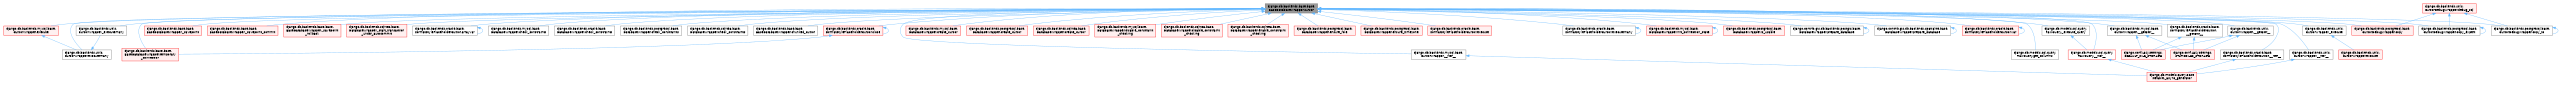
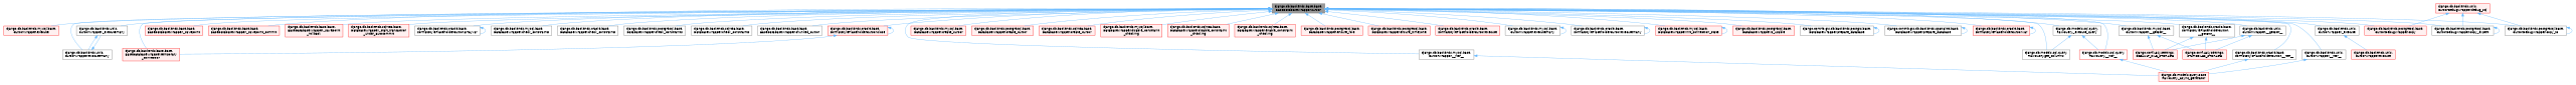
  digraph {
    rankdir=TB
    node [color=red fillcolor="#FFF0F0" fontname=Helvetica fontsize=10 shape=box style=filled]
    edge [color=steelblue1 dir=back fontname=Helvetica fontsize=10 labelfontname=Helvetica labelfontsize=10 style=solid]
    n1 [color=gray40 fillcolor=grey60 fontcolor=black height=0.2 label="django.db.backends.base.base.\lBaseDatabaseWrapper.cursor" width=0.4]
    n2 [color=grey40 fillcolor=white height=0.2 label="django.db.backends.mysql.base.\lCursorWrapper.__getattr__" width=0.4]
    n3 [color=grey40 fillcolor=white height=0.2 label="django.db.backends.oracle.base.\lFormatStylePlaceholderCursor.\l__getattr__" width=0.4]
    n4 [color=grey40 fillcolor=white height=0.2 label="django.db.backends.utils.\lCursorWrapper.__getattr__" width=0.4]
    n5 [color=grey40 fillcolor=white height=0.2 label="django.db.backends.mysql.base.\lCursorWrapper.__iter__" width=0.4]
    n6 [color=grey40 fillcolor=white height=0.2 label="django.db.backends.oracle.base.\lFormatStylePlaceholderCursor.__iter__" width=0.4]
    n7 [color=grey40 fillcolor=white height=0.2 label="django.db.backends.utils.\lCursorWrapper.__iter__" width=0.4]
    n8 [fillcolor=white height=0.2 label="django.db.models.sql.query.\lRawQuery.__iter__" width=0.4]
    n9 [color=grey40 fillcolor=white height=0.2 label="django.db.backends.utils.\lCursorWrapper._execute" width=0.4]
    n10 [color=grey40 fillcolor=white height=0.2 label="django.db.models.sql.query.\lRawQuery._execute_query" width=0.4]
    n11 [color=grey40 fillcolor=white height=0.2 label="django.db.models.sql.query.\lRawQuery.get_columns" width=0.4]
    n12 [color=grey40 fillcolor=white height=0.2 label="django.db.backends.utils.\lCursorWrapper._executemany" width=0.4]
    n13 [height=0.2 label="django.db.backends.base.base.\lBaseDatabaseWrapper._savepoint" width=0.4]
    n14 [height=0.2 label="django.db.backends.base.base.\lBaseDatabaseWrapper._savepoint_commit" width=0.4]
    n15 [height=0.2 label="django.db.backends.base.base.\lBaseDatabaseWrapper._savepoint\l_rollback" width=0.4]
    n16 [height=0.2 label="django.db.backends.sqlite3.base.\lDatabaseWrapper._start_transaction\l_under_autocommit" width=0.4]
    n17 [color=grey40 fillcolor=white height=0.2 label="django.db.backends.oracle.base.\lFormatStylePlaceholderCursor.arrayvar" width=0.4]
    n18 [color=grey40 fillcolor=white height=0.2 label="django.db.backends.mysql.base.\lDatabaseWrapper.check_constraints" width=0.4]
    n19 [color=grey40 fillcolor=white height=0.2 label="django.db.backends.oracle.base.\lDatabaseWrapper.check_constraints" width=0.4]
    n20 [color=grey40 fillcolor=white height=0.2 label="django.db.backends.postgresql.base.\lDatabaseWrapper.check_constraints" width=0.4]
    n21 [color=grey40 fillcolor=white height=0.2 label="django.db.backends.sqlite3.base.\lDatabaseWrapper.check_constraints" width=0.4]
    n22 [color=grey40 fillcolor=white height=0.2 label="django.db.backends.base.base.\lBaseDatabaseWrapper.chunked_cursor" width=0.4]
    n23 [height=0.2 label="django.db.backends.oracle.base.\lFormatStylePlaceholderCursor.close" width=0.4]
    n24 [height=0.2 label="django.db.backends.base.base.\lBaseDatabaseWrapper.temporary\l_connection" width=0.4]
    n25 [height=0.2 label="django.db.backends.postgresql.base.\lCursorDebugWrapper.copy" width=0.4]
    n26 [color=grey40 fillcolor=white height=0.2 label="django.db.backends.postgresql.base.\lCursorDebugWrapper.copy_expert" width=0.4]
    n27 [color=grey40 fillcolor=white height=0.2 label="django.db.backends.postgresql.base.\lCursorDebugWrapper.copy_to" width=0.4]
    n28 [height=0.2 label="django.db.backends.mysql.base.\lDatabaseWrapper.create_cursor" width=0.4]
    n29 [height=0.2 label="django.db.backends.postgresql.base.\lDatabaseWrapper.create_cursor" width=0.4]
    n30 [height=0.2 label="django.db.backends.sqlite3.base.\lDatabaseWrapper.create_cursor" width=0.4]
    n31 [height=0.2 label="django.db.backends.mysql.base.\lDatabaseWrapper.disable_constraint\l_checking" width=0.4]
    n32 [height=0.2 label="django.db.backends.sqlite3.base.\lDatabaseWrapper.disable_constraint\l_checking" width=0.4]
    n33 [height=0.2 label="django.db.backends.sqlite3.base.\lDatabaseWrapper.enable_constraint\l_checking" width=0.4]
    n34 [height=0.2 label="django.db.backends.postgresql.base.\lDatabaseWrapper.ensure_role" width=0.4]
    n35 [height=0.2 label="django.db.backends.postgresql.base.\lDatabaseWrapper.ensure_timezone" width=0.4]
    n36 [height=0.2 label="django.db.backends.mysql.base.\lCursorWrapper.execute" width=0.4]
    n37 [height=0.2 label="django.db.backends.oracle.base.\lFormatStylePlaceholderCursor.execute" width=0.4]
+   n38 [color=grey40 fillcolor=white height=0.2 label="django.db.backends.mysql.base.\lCursorWrapper.executemany" width=0.4]
    n39 [color=grey40 fillcolor=white height=0.2 label="django.db.backends.oracle.base.\lFormatStylePlaceholderCursor.executemany" width=0.4]
    n40 [height=0.2 label="django.db.backends.mysql.base.\lDatabaseWrapper.init_connection_state" width=0.4]
    n41 [height=0.2 label="django.db.backends.postgresql.base.\lDatabaseWrapper.is_usable" width=0.4]
    n42 [color=grey40 fillcolor=white height=0.2 label="django.contrib.gis.db.backends.postgis.base.\lDatabaseWrapper.prepare_database" width=0.4]
    n43 [color=grey40 fillcolor=white height=0.2 label="django.contrib.gis.db.backends.spatialite.base.\lDatabaseWrapper.prepare_database" width=0.4]
    n44 [height=0.2 label="django.db.backends.oracle.base.\lFormatStylePlaceholderCursor.var" width=0.4]
    n45 [color=grey40 fillcolor=white height=0.2 label="django.db.backends.utils.\lCursorWrapper.executemany" width=0.4]
    n46 [height=0.2 label="django.conf.LazySettings.\lDEFAULT_FILE_STORAGE" width=0.4]
    n47 [height=0.2 label="django.conf.LazySettings.\lSTATICFILES_STORAGE" width=0.4]
-   n48 [height=0.2 label="django.db.models.query.Base\lIterable._async_generator" width=0.4]
+   n48 [height=0.2 label="django.db.models.query.Base\lRawQuery._async_generator" width=0.4]
    n49 [height=0.2 label="django.db.backends.utils.\lCursorWrapper.execute" width=0.4]
    n50 [height=0.2 label="django.db.backends.utils.\lCursorDebugWrapper.debug_sql" width=0.4]
    n1 -> n2
    n1 -> n3
    n1 -> n4
    n1 -> n5
    n1 -> n6
    n1 -> n7
    n1 -> n8
    n1 -> n9
    n1 -> n10
    n1 -> n11
    n1 -> n12
    n1 -> n13
    n1 -> n14
    n1 -> n15
    n1 -> n16
    n1 -> n17
    n1 -> n18
    n1 -> n19
    n1 -> n20
    n1 -> n21
    n1 -> n22
    n1 -> n23
    n1 -> n24
    n1 -> n25
    n1 -> n26
    n1 -> n27
    n1 -> n28
    n1 -> n29
    n1 -> n30
    n1 -> n31
    n1 -> n32
    n1 -> n33
    n1 -> n34
    n1 -> n35
    n1 -> n36
    n1 -> n37
+   n1 -> n38
    n1 -> n39
    n1 -> n40
    n1 -> n41
    n1 -> n42
    n1 -> n43
    n1 -> n44
    n1 -> n45
    n2 -> n46
    n2 -> n47
    n3 -> n46
    n3 -> n47
    n4 -> n46
    n4 -> n47
    n5 -> n48
    n6 -> n48
    n7 -> n48
    n8 -> n48
    n9 -> n49
    n10 -> n8
-   n36 -> n45
+   n10 -> n11
+   n12 -> n45
    n17 -> n17
    n23 -> n23
    n23 -> n24
    n26 -> n26
    n27 -> n27
+   n38 -> n38
    n39 -> n39
    n40 -> n40
    n42 -> n42
    n43 -> n43
    n44 -> n44
    n45 -> n12
    n50 -> n25
    n50 -> n26
    n50 -> n27
  }
